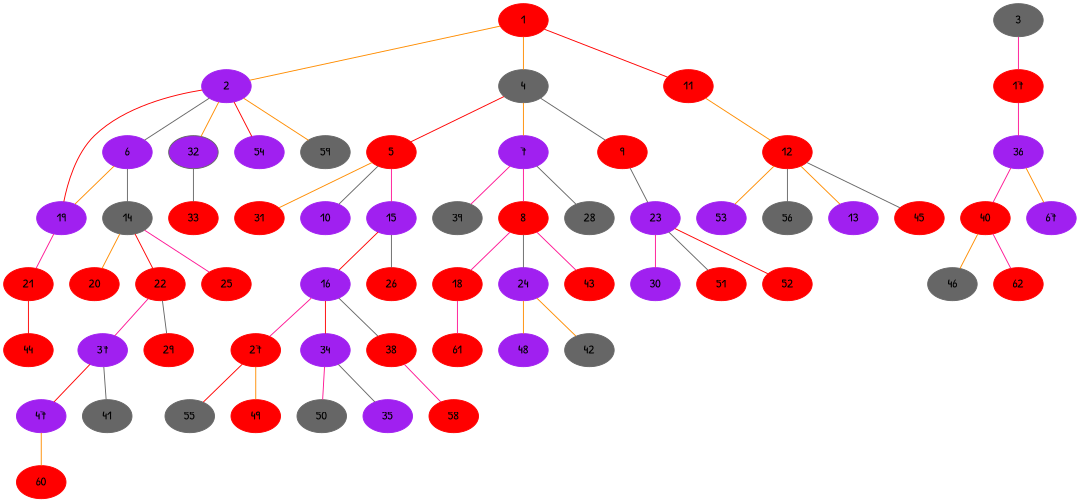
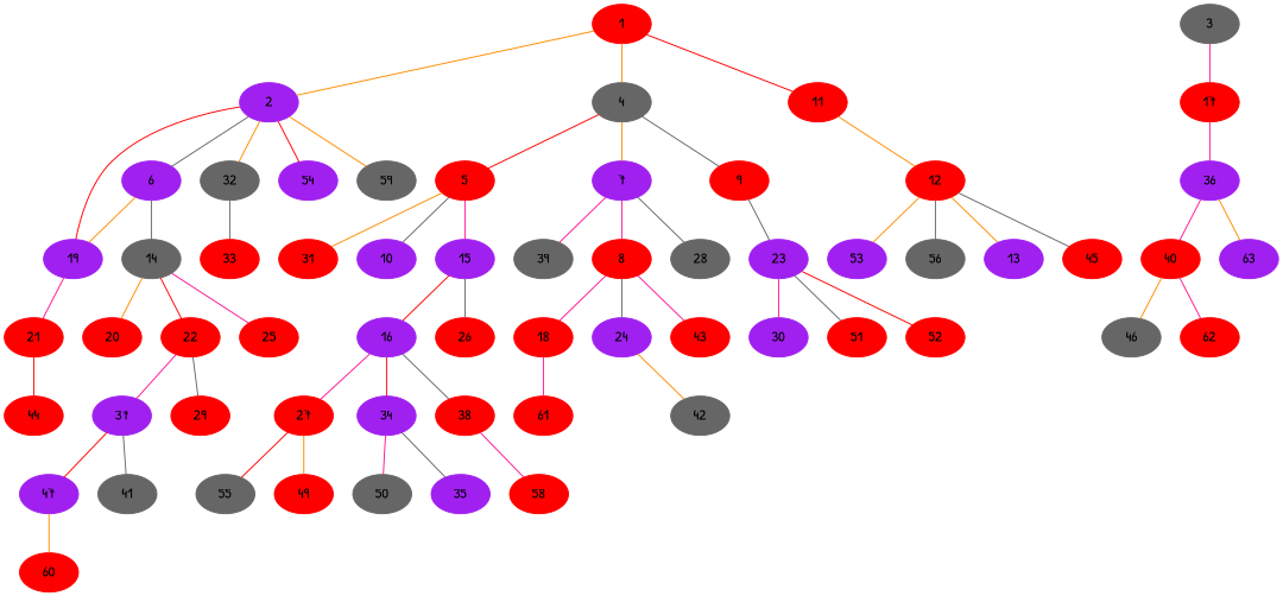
  graph {
    fontname="Patrick Hand"
    node [color=red fontname="Patrick Hand" style=filled]
    edge [color=darkorange fontname="Patrick Hand"]
    2 [color=purple]
    1
    4 [color=gray40]
    11
    6 [color=purple]
-   32 [color=gray40 fillcolor=purple]
+   32 [color=gray40]
    54 [color=purple]
    59 [color=gray40]
    19 [color=purple]
    5
    7 [color=purple]
    9
    12
    3 [color=gray40]
    17
    14 [color=gray40]
    33
    36 [color=purple]
    10 [color=purple]
    15 [color=purple]
    31
    8
    28 [color=gray40]
    39 [color=gray40]
    23 [color=purple]
    16 [color=purple]
    26
    20
    22
    25
    21
    18
    24 [color=purple]
    43
    61
    42 [color=gray40]
-   48 [color=purple]
    30 [color=purple]
    51
    52
    13 [color=purple]
    45
    53 [color=purple]
    56 [color=gray40]
    29
    37 [color=purple]
    27
    34 [color=purple]
    38
    49
    55 [color=gray40]
    35 [color=purple]
    50 [color=gray40]
    58
    40
-   63 [color=purple label=67]
+   63 [color=purple]
    44
    41 [color=gray40]
    47 [color=purple]
    46 [color=gray40]
    62
    60
    2 -- 6 [color=gray40]
    2 -- 32
    2 -- 54 [color=red]
    2 -- 59
    2 -- 19 [color=red]
    1 -- 2
    1 -- 4
    1 -- 11 [color=red]
    4 -- 5 [color=red]
    4 -- 7
    4 -- 9 [color=gray40]
    11 -- 12
    6 -- 19
    6 -- 14 [color=gray40]
    32 -- 33 [color=gray40]
    19 -- 21 [color=deeppink]
    5 -- 10 [color=gray40]
    5 -- 15 [color=deeppink]
    5 -- 31
    7 -- 8 [color=deeppink]
    7 -- 28 [color=gray40]
    7 -- 39 [color=deeppink]
    9 -- 23 [color=gray40]
    12 -- 13
    12 -- 45 [color=gray40]
    12 -- 53
    12 -- 56 [color=gray40]
    3 -- 17 [color=deeppink]
    17 -- 36 [color=deeppink]
    14 -- 20
    14 -- 22 [color=red]
    14 -- 25 [color=deeppink]
    36 -- 40 [color=deeppink]
    36 -- 63
    15 -- 16 [color=red]
    15 -- 26 [color=gray40]
    8 -- 18 [color=deeppink]
    8 -- 24 [color=gray40]
    8 -- 43 [color=deeppink]
    23 -- 30 [color=deeppink]
    23 -- 51 [color=gray40]
    23 -- 52 [color=red]
    16 -- 27 [color=deeppink]
    16 -- 34 [color=red]
    16 -- 38 [color=gray40]
    22 -- 29 [color=gray40]
    22 -- 37 [color=deeppink]
    21 -- 44 [color=red]
    18 -- 61 [color=deeppink]
    24 -- 42
-   24 -- 48
    37 -- 41 [color=gray40]
    37 -- 47 [color=red]
    27 -- 49
    27 -- 55 [color=red]
    34 -- 35 [color=gray40]
    34 -- 50 [color=deeppink]
    38 -- 58 [color=deeppink]
    40 -- 46
    40 -- 62 [color=deeppink]
    47 -- 60
  }
